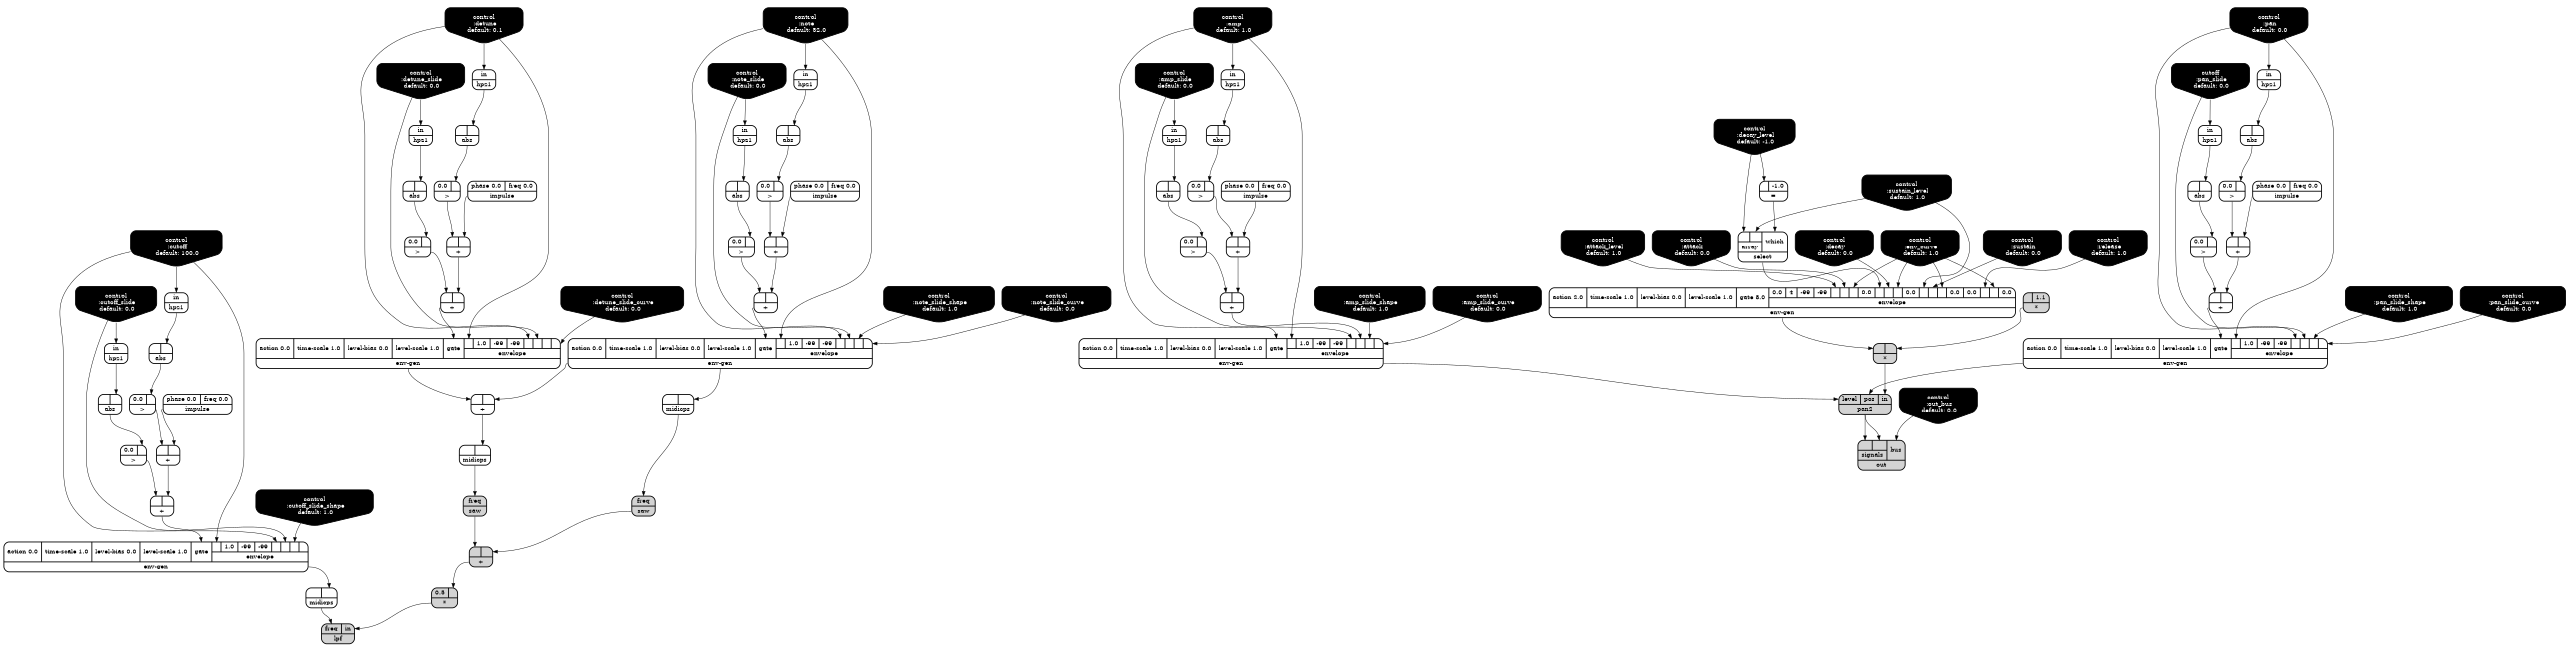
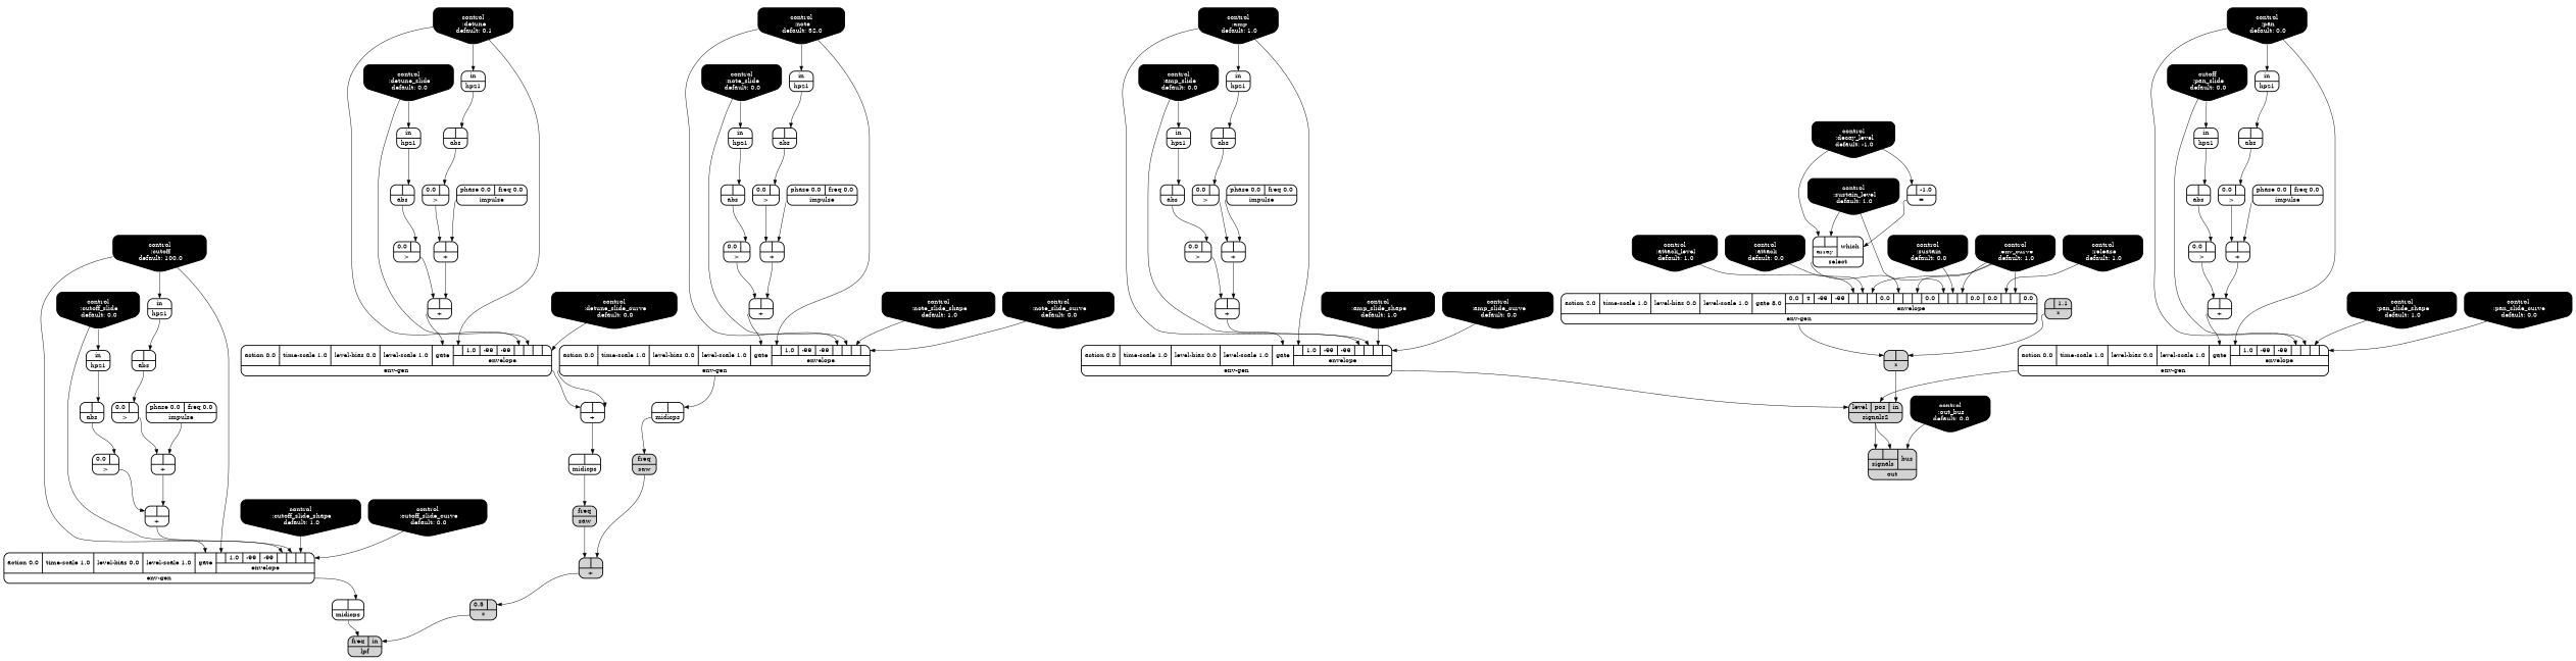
  digraph {
    node [rankdir=LR shape=record style="bold, rounded"]
    edge [headport=a tailport=__UG_NAME__]
    n1 [label="{{ <b> 0.5|<a> } |<__UG_NAME__>* }" style="filled, bold, rounded"]
    n2 [label="{{ <freq> freq|<in> in} |<__UG_NAME__>lpf }" style="filled, bold, rounded"]
    n3 [label="{{ <b> |<a> 1.1} |<__UG_NAME__>* }" style="filled, bold, rounded"]
    n4 [label="{{ <b> |<a> } |<__UG_NAME__>* }" style="filled, bold, rounded"]
-   n5 [label="{{ <level> level|<pos> pos|<in> in} |<__UG_NAME__>pan2 }" style="filled, bold, rounded"]
+   n5 [label="{{ <level> level|<pos> pos|<in> in} |<__UG_NAME__>signals2 }" style="filled, bold, rounded"]
    n6 [label="{{ {{<signals___pan2___0>|<signals___pan2___1>}|signals}|<bus> bus} |<__UG_NAME__>out }" style="filled, bold, rounded"]
    n7 [label="{{ <b> |<a> } |<__UG_NAME__>+ }"]
    n8 [label="{{ <b> |<a> } |<__UG_NAME__>+ }"]
    n9 [label="{{ <action> action 0.0|<time____scale> time-scale 1.0|<level____bias> level-bias 0.0|<level____scale> level-scale 1.0|<gate> gate|{{<envelope___control___0>|1.0|-99|-99|<envelope___control___4>|<envelope___control___5>|<envelope___control___6>|<envelope___control___7>}|envelope}} |<__UG_NAME__>env-gen }"]
    n10 [label="{{ <b> |<a> } |<__UG_NAME__>+ }"]
    n11 [label="{{ <b> |<a> } |<__UG_NAME__>+ }"]
    n12 [label="{{ <action> action 0.0|<time____scale> time-scale 1.0|<level____bias> level-bias 0.0|<level____scale> level-scale 1.0|<gate> gate|{{<envelope___control___0>|1.0|-99|-99|<envelope___control___4>|<envelope___control___5>|<envelope___control___6>|<envelope___control___7>}|envelope}} |<__UG_NAME__>env-gen }"]
    n13 [label="{{ <b> |<a> } |<__UG_NAME__>+ }"]
    n14 [label="{{ <b> |<a> } |<__UG_NAME__>+ }"]
    n15 [label="{{ <action> action 0.0|<time____scale> time-scale 1.0|<level____bias> level-bias 0.0|<level____scale> level-scale 1.0|<gate> gate|{{<envelope___control___0>|1.0|-99|-99|<envelope___control___4>|<envelope___control___5>|<envelope___control___6>|<envelope___control___7>}|envelope}} |<__UG_NAME__>env-gen }"]
    n16 [label="{{ <b> |<a> } |<__UG_NAME__>+ }"]
    n17 [label="{{ <b> |<a> } |<__UG_NAME__>midicps }"]
    n18 [label="{{ <b> |<a> } |<__UG_NAME__>+ }"]
    n19 [label="{{ <b> |<a> } |<__UG_NAME__>+ }"]
    n20 [label="{{ <action> action 0.0|<time____scale> time-scale 1.0|<level____bias> level-bias 0.0|<level____scale> level-scale 1.0|<gate> gate|{{<envelope___control___0>|1.0|-99|-99|<envelope___control___4>|<envelope___control___5>|<envelope___control___6>|<envelope___control___7>}|envelope}} |<__UG_NAME__>env-gen }"]
    n21 [label="{{ <b> |<a> } |<__UG_NAME__>midicps }"]
    n22 [label="{{ <freq> freq} |<__UG_NAME__>saw }" style="filled, bold, rounded"]
    n23 [label="{{ <b> |<a> } |<__UG_NAME__>+ }" style="filled, bold, rounded"]
    n24 [label="{{ <b> |<a> } |<__UG_NAME__>midicps }"]
    n25 [label="{{ <b> |<a> } |<__UG_NAME__>+ }"]
    n26 [label="{{ <b> |<a> } |<__UG_NAME__>+ }"]
    n27 [label="{{ <action> action 0.0|<time____scale> time-scale 1.0|<level____bias> level-bias 0.0|<level____scale> level-scale 1.0|<gate> gate|{{<envelope___control___0>|1.0|-99|-99|<envelope___control___4>|<envelope___control___5>|<envelope___control___6>|<envelope___control___7>}|envelope}} |<__UG_NAME__>env-gen }"]
    n28 [label="{{ <b> |<a> -1.0} |<__UG_NAME__>= }"]
    n29 [label="{{ {{<array___control___0>|<array___control___1>}|array}|<which> which} |<__UG_NAME__>select }"]
    n30 [label="{{ <action> action 2.0|<time____scale> time-scale 1.0|<level____bias> level-bias 0.0|<level____scale> level-scale 1.0|<gate> gate 8.0|{{0.0|4|-99|-99|<envelope___control___4>|<envelope___control___5>|<envelope___control___6>|0.0|<envelope___select___8>|<envelope___control___9>|<envelope___control___10>|0.0|<envelope___control___12>|<envelope___control___13>|<envelope___control___14>|0.0|0.0|<envelope___control___17>|<envelope___control___18>|0.0}|envelope}} |<__UG_NAME__>env-gen }"]
    n31 [label="{{ <b> 0.0|<a> } |<__UG_NAME__>\> }"]
    n32 [label="{{ <b> 0.0|<a> } |<__UG_NAME__>\> }"]
    n33 [label="{{ <b> 0.0|<a> } |<__UG_NAME__>\> }"]
    n34 [label="{{ <b> 0.0|<a> } |<__UG_NAME__>\> }"]
    n35 [label="{{ <b> 0.0|<a> } |<__UG_NAME__>\> }"]
    n36 [label="{{ <b> 0.0|<a> } |<__UG_NAME__>\> }"]
    n37 [label="{{ <b> 0.0|<a> } |<__UG_NAME__>\> }"]
    n38 [label="{{ <b> 0.0|<a> } |<__UG_NAME__>\> }"]
    n39 [label="{{ <b> 0.0|<a> } |<__UG_NAME__>\> }"]
    n40 [label="{{ <b> 0.0|<a> } |<__UG_NAME__>\> }"]
    n41 [label="{{ <b> |<a> } |<__UG_NAME__>abs }"]
    n42 [label="{{ <b> |<a> } |<__UG_NAME__>abs }"]
    n43 [label="{{ <b> |<a> } |<__UG_NAME__>abs }"]
    n44 [label="{{ <b> |<a> } |<__UG_NAME__>abs }"]
    n45 [label="{{ <b> |<a> } |<__UG_NAME__>abs }"]
    n46 [label="{{ <b> |<a> } |<__UG_NAME__>abs }"]
    n47 [label="{{ <b> |<a> } |<__UG_NAME__>abs }"]
    n48 [label="{{ <b> |<a> } |<__UG_NAME__>abs }"]
    n49 [label="{{ <b> |<a> } |<__UG_NAME__>abs }"]
    n50 [label="{{ <b> |<a> } |<__UG_NAME__>abs }"]
    n51 [fillcolor=black fontcolor=white label="control\n :note\n default: 52.0" shape=invhouse style="rounded, filled, bold" rankdir=""]
    n52 [label="{{ <in> in} |<__UG_NAME__>hpz1 }"]
    n53 [fillcolor=black fontcolor=white label="control\n :note_slide\n default: 0.0" shape=invhouse style="rounded, filled, bold" rankdir=""]
    n54 [label="{{ <in> in} |<__UG_NAME__>hpz1 }"]
    n55 [fillcolor=black fontcolor=white label="control\n :note_slide_shape\n default: 1.0" shape=invhouse style="rounded, filled, bold" rankdir=""]
    n56 [fillcolor=black fontcolor=white label="control\n :note_slide_curve\n default: 0.0" shape=invhouse style="rounded, filled, bold" rankdir=""]
    n57 [fillcolor=black fontcolor=white label="control\n :amp\n default: 1.0" shape=invhouse style="rounded, filled, bold" rankdir=""]
    n58 [label="{{ <in> in} |<__UG_NAME__>hpz1 }"]
    n59 [fillcolor=black fontcolor=white label="control\n :amp_slide\n default: 0.0" shape=invhouse style="rounded, filled, bold" rankdir=""]
    n60 [label="{{ <in> in} |<__UG_NAME__>hpz1 }"]
    n61 [fillcolor=black fontcolor=white label="control\n :amp_slide_shape\n default: 1.0" shape=invhouse style="rounded, filled, bold" rankdir=""]
    n62 [fillcolor=black fontcolor=white label="control\n :amp_slide_curve\n default: 0.0" shape=invhouse style="rounded, filled, bold" rankdir=""]
    n63 [fillcolor=black fontcolor=white label="control\n :pan\n default: 0.0" shape=invhouse style="rounded, filled, bold" rankdir=""]
    n64 [label="{{ <in> in} |<__UG_NAME__>hpz1 }"]
    n65 [fillcolor=black fontcolor=white label="cutoff\n :pan_slide\n default: 0.0" shape=invhouse style="rounded, filled, bold" rankdir=""]
    n66 [label="{{ <in> in} |<__UG_NAME__>hpz1 }"]
    n67 [fillcolor=black fontcolor=white label="control\n :pan_slide_shape\n default: 1.0" shape=invhouse style="rounded, filled, bold" rankdir=""]
    n68 [fillcolor=black fontcolor=white label="control\n :pan_slide_curve\n default: 0.0" shape=invhouse style="rounded, filled, bold" rankdir=""]
    n69 [fillcolor=black fontcolor=white label="control\n :attack\n default: 0.0" shape=invhouse style="rounded, filled, bold" rankdir=""]
-   n70 [fillcolor=black fontcolor=white label="control\n :decay\n default: 0.0" shape=invhouse style="rounded, filled, bold" rankdir=""]
    n71 [fillcolor=black fontcolor=white label="control\n :sustain\n default: 0.0" shape=invhouse style="rounded, filled, bold" rankdir=""]
    n72 [fillcolor=black fontcolor=white label="control\n :release\n default: 1.0" shape=invhouse style="rounded, filled, bold" rankdir=""]
    n73 [fillcolor=black fontcolor=white label="control\n :attack_level\n default: 1.0" shape=invhouse style="rounded, filled, bold" rankdir=""]
    n74 [fillcolor=black fontcolor=white label="control\n :decay_level\n default: -1.0" shape=invhouse style="rounded, filled, bold" rankdir=""]
    n75 [fillcolor=black fontcolor=white label="control\n :sustain_level\n default: 1.0" shape=invhouse style="rounded, filled, bold" rankdir=""]
    n76 [fillcolor=black fontcolor=white label="control\n :env_curve\n default: 1.0" shape=invhouse style="rounded, filled, bold" rankdir=""]
    n77 [fillcolor=black fontcolor=white label="control\n :cutoff\n default: 100.0" shape=invhouse style="rounded, filled, bold" rankdir=""]
    n78 [label="{{ <in> in} |<__UG_NAME__>hpz1 }"]
    n79 [fillcolor=black fontcolor=white label="control\n :cutoff_slide\n default: 0.0" shape=invhouse style="rounded, filled, bold" rankdir=""]
    n80 [label="{{ <in> in} |<__UG_NAME__>hpz1 }"]
    n81 [fillcolor=black fontcolor=white label="control\n :cutoff_slide_shape\n default: 1.0" shape=invhouse style="rounded, filled, bold" rankdir=""]
+   n82 [fillcolor=black fontcolor=white label="control\n :cutoff_slide_curve\n default: 0.0" shape=invhouse style="rounded, filled, bold" rankdir=""]
    n83 [fillcolor=black fontcolor=white label="control\n :detune\n default: 0.1" shape=invhouse style="rounded, filled, bold" rankdir=""]
    n84 [label="{{ <in> in} |<__UG_NAME__>hpz1 }"]
    n85 [fillcolor=black fontcolor=white label="control\n :detune_slide\n default: 0.0" shape=invhouse style="rounded, filled, bold" rankdir=""]
    n86 [label="{{ <in> in} |<__UG_NAME__>hpz1 }"]
    n87 [fillcolor=black fontcolor=white label="control\n :detune_slide_curve\n default: 0.0" shape=invhouse style="rounded, filled, bold" rankdir=""]
    n88 [fillcolor=black fontcolor=white label="control\n :out_bus\n default: 0.0" shape=invhouse style="rounded, filled, bold" rankdir=""]
    n89 [label="{{ <freq> freq} |<__UG_NAME__>saw }" style="filled, bold, rounded"]
    n90 [label="{{ <phase> phase 0.0|<freq> freq 0.0} |<__UG_NAME__>impulse }"]
    n91 [label="{{ <phase> phase 0.0|<freq> freq 0.0} |<__UG_NAME__>impulse }"]
    n92 [label="{{ <phase> phase 0.0|<freq> freq 0.0} |<__UG_NAME__>impulse }"]
    n93 [label="{{ <phase> phase 0.0|<freq> freq 0.0} |<__UG_NAME__>impulse }"]
    n94 [label="{{ <phase> phase 0.0|<freq> freq 0.0} |<__UG_NAME__>impulse }"]
    n1 -> n2 [headport=in]
    n3 -> n4
    n4 -> n5 [headport=in]
    n5 -> n6 [headport=signals___pan2___0]
    n5 -> n6 [headport=signals___pan2___1]
    n7 -> n8
    n8 -> n9 [headport=gate]
    n9 -> n24
    n10 -> n11
    n11 -> n12 [headport=gate]
    n12 -> n5 [headport=pos]
    n13 -> n14
    n14 -> n15 [headport=gate]
    n15 -> n16
    n15 -> n17
    n16 -> n21
    n17 -> n89 [headport=freq]
    n18 -> n19
    n19 -> n20 [headport=gate]
    n20 -> n16 [headport=b]
    n21 -> n22 [headport=freq]
    n22 -> n23 [headport=b]
    n23 -> n1
    n24 -> n2 [headport=freq]
    n25 -> n26
    n26 -> n27 [headport=gate]
    n27 -> n5 [headport=level]
    n28 -> n29 [headport=which]
    n29 -> n30 [headport=envelope___select___8]
    n30 -> n4 [headport=b]
    n31 -> n7 [headport=b]
    n32 -> n10 [headport=b]
    n33 -> n11 [headport=b]
    n34 -> n13 [headport=b]
    n35 -> n14 [headport=b]
    n36 -> n18 [headport=b]
    n37 -> n19 [headport=b]
    n38 -> n8 [headport=b]
    n39 -> n25 [headport=b]
    n40 -> n26 [headport=b]
    n41 -> n36
    n42 -> n31
    n43 -> n32
    n44 -> n33
    n45 -> n34
    n46 -> n35
    n47 -> n37
    n48 -> n38
    n49 -> n39
    n50 -> n40
    n51 -> n15 [headport=envelope___control___0]
    n51 -> n15 [headport=envelope___control___4]
    n51 -> n52 [headport=in]
    n52 -> n45
    n53 -> n15 [headport=envelope___control___5]
    n53 -> n54 [headport=in]
    n54 -> n46
    n55 -> n15 [headport=envelope___control___6]
    n56 -> n15 [headport=envelope___control___7]
    n57 -> n27 [headport=envelope___control___0]
    n57 -> n27 [headport=envelope___control___4]
    n57 -> n58 [headport=in]
    n58 -> n49
    n59 -> n27 [headport=envelope___control___5]
    n59 -> n60 [headport=in]
    n60 -> n50
    n61 -> n27 [headport=envelope___control___6]
    n62 -> n27 [headport=envelope___control___7]
    n63 -> n12 [headport=envelope___control___0]
    n63 -> n12 [headport=envelope___control___4]
    n63 -> n64 [headport=in]
    n64 -> n43
    n65 -> n12 [headport=envelope___control___5]
    n65 -> n66 [headport=in]
    n66 -> n44
    n67 -> n12 [headport=envelope___control___6]
    n68 -> n12 [headport=envelope___control___7]
    n69 -> n30 [headport=envelope___control___5]
-   n70 -> n30 [headport=envelope___control___9]
    n71 -> n30 [headport=envelope___control___13]
    n72 -> n30 [headport=envelope___control___17]
    n73 -> n30 [headport=envelope___control___4]
    n74 -> n28 [headport=b]
    n74 -> n29 [headport=array___control___0]
    n75 -> n29 [headport=array___control___1]
    n75 -> n30 [headport=envelope___control___12]
    n76 -> n30 [headport=envelope___control___6]
    n76 -> n30 [headport=envelope___control___10]
    n76 -> n30 [headport=envelope___control___14]
    n76 -> n30 [headport=envelope___control___18]
    n77 -> n9 [headport=envelope___control___0]
    n77 -> n9 [headport=envelope___control___4]
    n77 -> n78 [headport=in]
    n78 -> n42
    n79 -> n9 [headport=envelope___control___5]
    n79 -> n80 [headport=in]
    n80 -> n48
    n81 -> n9 [headport=envelope___control___6]
+   n82 -> n9 [headport=envelope___control___7]
    n83 -> n20 [headport=envelope___control___0]
    n83 -> n20 [headport=envelope___control___4]
    n83 -> n84 [headport=in]
    n84 -> n41
    n85 -> n20 [headport=envelope___control___5]
    n85 -> n86 [headport=in]
    n86 -> n47
    n87 -> n20 [headport=envelope___control___7]
    n88 -> n6 [headport=bus]
    n89 -> n23
    n90 -> n7
    n91 -> n10
    n92 -> n13
    n93 -> n18
    n94 -> n25
  }
